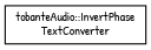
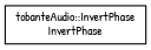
  digraph {
    rankdir=LR
    fontname="Patrick Hand"
-   n1 [color=black fillcolor=white fontname="Patrick Hand" fontsize=10 height=0.2 label="tobanteAudio::InvertPhase\lTextConverter" shape=record style=filled width=0.4]
+   n1 [color=black fillcolor=white fontname="Patrick Hand" fontsize=10 height=0.2 label="tobanteAudio::InvertPhase\lInvertPhase" shape=record style=filled width=0.4]
  }
